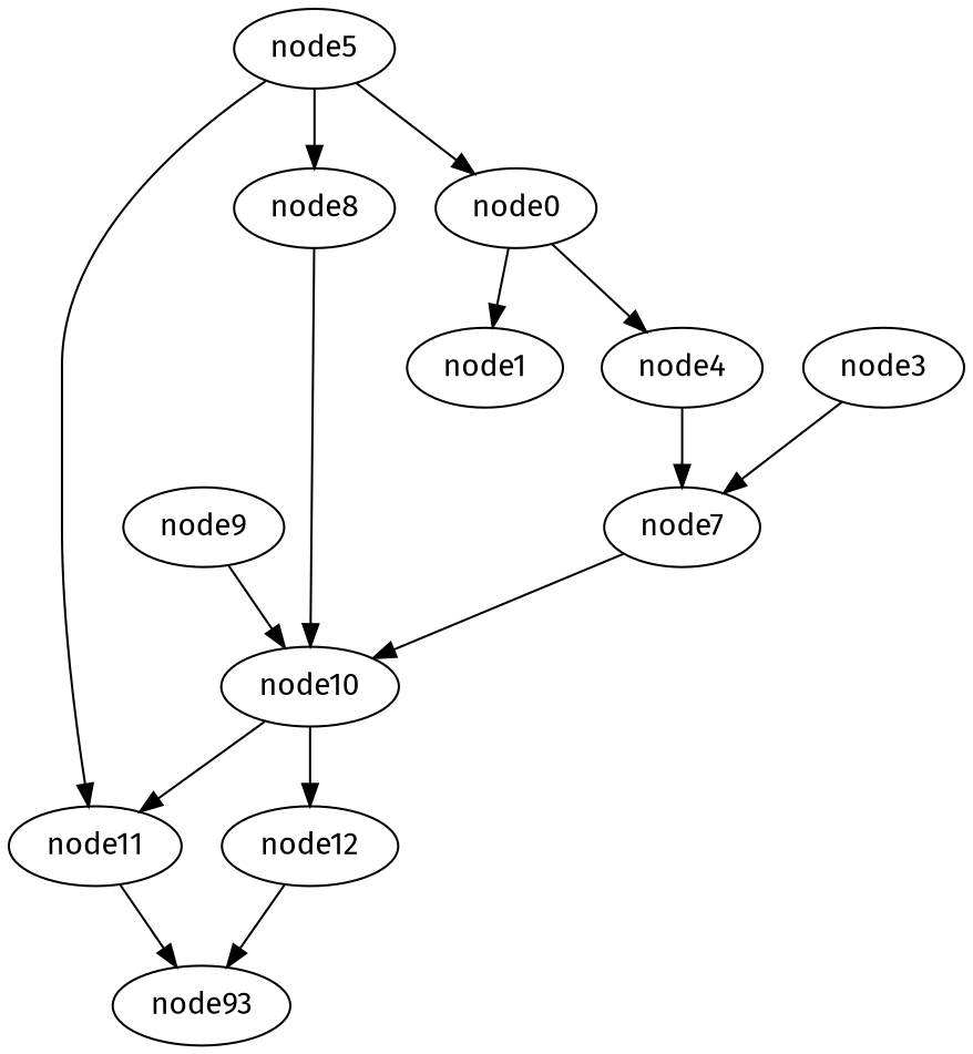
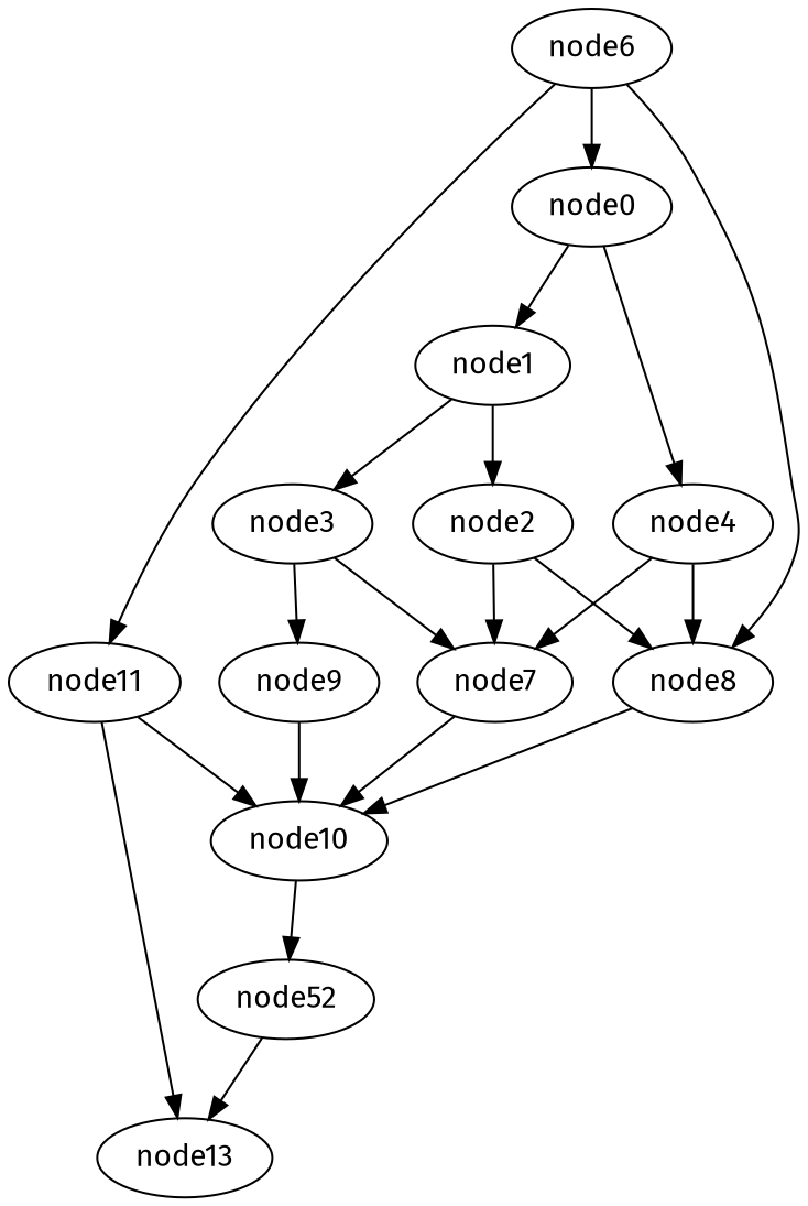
  digraph {
    fontname="Fira Sans"
    node [fontname="Fira Sans"]
    edge [fontname="Fira Sans"]
-   node12
-   node13 [label=node93]
+   node12 [label=node52]
+   node13
    node11
    node10
    node9
    node8
    node7
-   node6 [label=node5]
+   node6
    node0
    node4
    node3
+   node2
    node1
    node12 -> node13
    node11 -> node13
    node10 -> node12
-   node10 -> node11
+   node11 -> node10
    node9 -> node10
    node8 -> node10
    node7 -> node10
    node6 -> node11
    node6 -> node8
    node6 -> node0
    node0 -> node4
    node0 -> node1
+   node4 -> node8
    node4 -> node7
+   node3 -> node9
    node3 -> node7
+   node2 -> node8
+   node2 -> node7
+   node1 -> node3
+   node1 -> node2
  }
